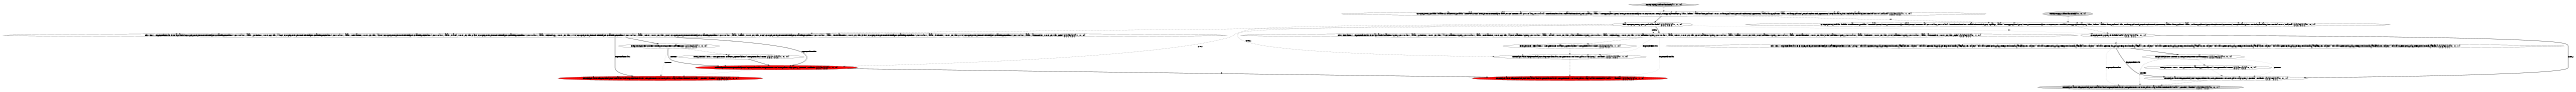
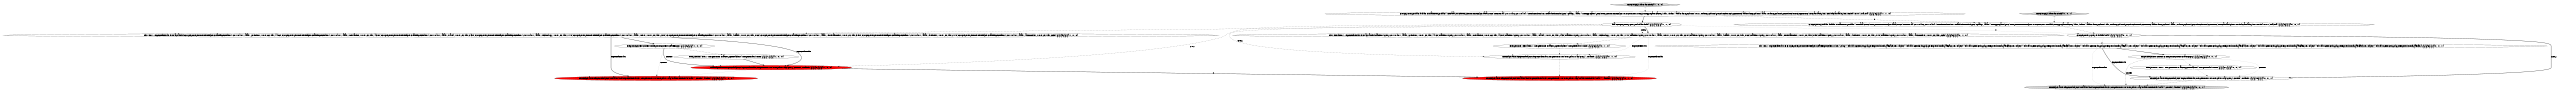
  digraph {
    node [fillcolor=white shape=ellipse style=filled]
    edge [style=dashed]
    n1 [label="GroupByQuery.Builder builder = makeQueryBuilder().setDataSource(QueryRunnerTestHelper.dataSource).setInterval(\"2011-04-02/2011-04-04\").setDimensions(new DefaultDimensionSpec(\"quality\",\"alias\")).setAggregatorSpecs(QueryRunnerTestHelper.rowsCount,new LongSumAggregatorFactory(\"idx\",\"index\")).addOrderByColumn(\"rows\",OrderByColumnSpec.Direction.DESCENDING).addOrderByColumn(\"alias\",OrderByColumnSpec.Direction.DESCENDING).setGranularity(new PeriodGranularity(new Period(\"P1M\"),null,null))@@@3@@@['1', '1', '0']"]
    n2 [label="GroupByQuery.Builder builder = makeQueryBuilder().setDataSource(QueryRunnerTestHelper.dataSource).setInterval(\"2011-04-02/2011-04-04\").setDimensions(new DefaultDimensionSpec(\"quality\",\"alias\")).setAggregatorSpecs(QueryRunnerTestHelper.rowsCount,new DoubleSumAggregatorFactory(\"idx\",\"index\")).addOrderByColumn(\"idx\",OrderByColumnSpec.Direction.DESCENDING).addOrderByColumn(\"alias\",OrderByColumnSpec.Direction.DESCENDING).setGranularity(new PeriodGranularity(new Period(\"P1M\"),null,null))@@@3@@@['0', '0', '1']"]
    n3 [label="final GroupByQuery query = builder.build()@@@4@@@['1', '1', '0']"]
    n4 [label="TestHelper.assertExpectedObjects(expectedResults,mergeRunner.run(QueryPlus.wrap(query)),\"no-limit\")@@@7@@@['0', '1', '0']"]
    n5 [fillcolor=red label="TestHelper.assertExpectedObjects(Iterables.limit(expectedResults,5),mergeRunner.run(QueryPlus.wrap(builder.setLimit(5).build())),\"limited\")@@@8@@@['0', '1', '0']"]
    n6 [label="List<ResultRow> expectedResults = Arrays.asList(makeRow(query,\"2011-04-01\",\"alias\",\"premium\",\"rows\",6L,\"idx\",4416L),makeRow(query,\"2011-04-01\",\"alias\",\"mezzanine\",\"rows\",6L,\"idx\",4420L),makeRow(query,\"2011-04-01\",\"alias\",\"travel\",\"rows\",2L,\"idx\",243L),makeRow(query,\"2011-04-01\",\"alias\",\"technology\",\"rows\",2L,\"idx\",177L),makeRow(query,\"2011-04-01\",\"alias\",\"news\",\"rows\",2L,\"idx\",221L),makeRow(query,\"2011-04-01\",\"alias\",\"health\",\"rows\",2L,\"idx\",216L),makeRow(query,\"2011-04-01\",\"alias\",\"entertainment\",\"rows\",2L,\"idx\",319L),makeRow(query,\"2011-04-01\",\"alias\",\"business\",\"rows\",2L,\"idx\",217L),makeRow(query,\"2011-04-01\",\"alias\",\"automotive\",\"rows\",2L,\"idx\",269L))@@@5@@@['0', '1', '0']"]
    n7 [label="QueryRunner<ResultRow> mergeRunner = factory.getToolchest().mergeResults(runner)@@@6@@@['0', '1', '0']"]
    n8 [label="QueryRunner<Row> mergeRunner = factory.getToolchest().mergeResults(runner)@@@27@@@['0', '0', '1']"]
    n9 [label="TestHelper.assertExpectedObjects(expectedResults,mergeRunner.run(QueryPlus.wrap(query),context),\"no-limit\")@@@28@@@['0', '0', '1']"]
    n10 [fillcolor=lightgray label="TestHelper.assertExpectedObjects(Iterables.limit(expectedResults,5),mergeRunner.run(QueryPlus.wrap(builder.setLimit(5).build()),context),\"limited\")@@@29@@@['0', '0', '1']"]
    n11 [label="GroupByQuery query = builder.build()@@@4@@@['0', '0', '1']"]
    n12 [fillcolor=red label="TestHelper.assertExpectedObjects(expectedResults,mergeRunner.run(QueryPlus.wrap(query),context),\"no-limit\")@@@8@@@['1', '0', '0']"]
    n13 [label="List<Row> expectedResults = Arrays.asList(GroupByQueryRunnerTestHelper.createExpectedRow(\"2011-04-01\",\"alias\",\"premium\",\"rows\",6L,\"idx\",4416L),GroupByQueryRunnerTestHelper.createExpectedRow(\"2011-04-01\",\"alias\",\"mezzanine\",\"rows\",6L,\"idx\",4420L),GroupByQueryRunnerTestHelper.createExpectedRow(\"2011-04-01\",\"alias\",\"travel\",\"rows\",2L,\"idx\",243L),GroupByQueryRunnerTestHelper.createExpectedRow(\"2011-04-01\",\"alias\",\"technology\",\"rows\",2L,\"idx\",177L),GroupByQueryRunnerTestHelper.createExpectedRow(\"2011-04-01\",\"alias\",\"news\",\"rows\",2L,\"idx\",221L),GroupByQueryRunnerTestHelper.createExpectedRow(\"2011-04-01\",\"alias\",\"health\",\"rows\",2L,\"idx\",216L),GroupByQueryRunnerTestHelper.createExpectedRow(\"2011-04-01\",\"alias\",\"entertainment\",\"rows\",2L,\"idx\",319L),GroupByQueryRunnerTestHelper.createExpectedRow(\"2011-04-01\",\"alias\",\"business\",\"rows\",2L,\"idx\",217L),GroupByQueryRunnerTestHelper.createExpectedRow(\"2011-04-01\",\"alias\",\"automotive\",\"rows\",2L,\"idx\",269L))@@@5@@@['1', '0', '0']"]
    n14 [fillcolor=red label="TestHelper.assertExpectedObjects(Iterables.limit(expectedResults,5),mergeRunner.run(QueryPlus.wrap(builder.setLimit(5).build()),context),\"limited\")@@@9@@@['1', '0', '0']"]
    n15 [label="List<Row> expectedResults = GroupByQueryRunnerTestHelper.createExpectedRows(new String((((edu.fdu.CPPDG.tinypdg.pe.ExpressionInfo@a56a25,new Object((((edu.fdu.CPPDG.tinypdg.pe.ExpressionInfo@a56a2c,new Object((((edu.fdu.CPPDG.tinypdg.pe.ExpressionInfo@a56a33,new Object((((edu.fdu.CPPDG.tinypdg.pe.ExpressionInfo@a56a3a,new Object((((edu.fdu.CPPDG.tinypdg.pe.ExpressionInfo@a56a41,new Object((((edu.fdu.CPPDG.tinypdg.pe.ExpressionInfo@a56a48,new Object((((edu.fdu.CPPDG.tinypdg.pe.ExpressionInfo@a56a4f,new Object((((edu.fdu.CPPDG.tinypdg.pe.ExpressionInfo@a56a56,new Object((((edu.fdu.CPPDG.tinypdg.pe.ExpressionInfo@a56a5d,new Object((((edu.fdu.CPPDG.tinypdg.pe.ExpressionInfo@a56a64)@@@5@@@['0', '0', '1']"]
    n16 [label="ResponseContext context = ResponseContext.createEmpty()@@@6@@@['1', '0', '0']"]
    n17 [label="QueryRunner<Row> mergeRunner = factory.getToolchest().mergeResults(runner)@@@7@@@['1', '0', '0']"]
    n18 [label="ResponseContext context = ResponseContext.createEmpty()@@@26@@@['0', '0', '1']"]
-   n19 [fillcolor=lightgray label="testGroupByWithOrderLimit3['0', '0', '1']"]
+   n19 [fillcolor=lightgray label="testGroupByWithOrderLimit3['0', '0', '1']" shape=diamond]
    n20 [fillcolor=lightgray label="testGroupByWithOrderLimit2['1', '0', '0']" shape=diamond]
    n1 -> n2 [label=0]
    n1 -> n3 [style=bold]
    n2 -> n11
    n3 -> n4 [label=query]
    n3 -> n6 [style=bold]
    n3 -> n6 [label=query style=dotted]
    n3 -> n11 [label=0 style=dotted]
    n3 -> n12 [label=query]
    n3 -> n13
    n4 -> n5
    n6 -> n4 [label=expectedResults style=dotted]
    n6 -> n5 [label=expectedResults style=dotted]
    n6 -> n7
    n7 -> n4
    n8 -> n9 [style=dotted]
    n9 -> n10
    n11 -> n9 [label=query style=bold]
    n11 -> n15 [style=dotted]
    n12 -> n5 [label=0 style=bold]
    n12 -> n14 [style=dotted]
    n13 -> n12 [label=expectedResults style=bold]
    n13 -> n14 [label=expectedResults style=bold]
    n13 -> n16 [style=bold]
    n15 -> n9 [label=expectedResults style=bold]
    n15 -> n10 [label=expectedResults style=dotted]
    n15 -> n18 [style=bold]
    n16 -> n12 [label=context style=bold]
    n16 -> n14 [label=context style=dotted]
    n16 -> n17
    n17 -> n12 [style=bold]
    n18 -> n8 [style=dotted]
    n18 -> n9 [label=context style=dotted]
    n18 -> n10 [label=context]
    n19 -> n2
    n20 -> n1 [style=dotted]
  }
